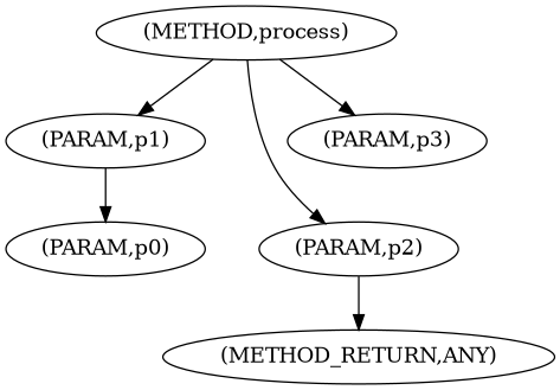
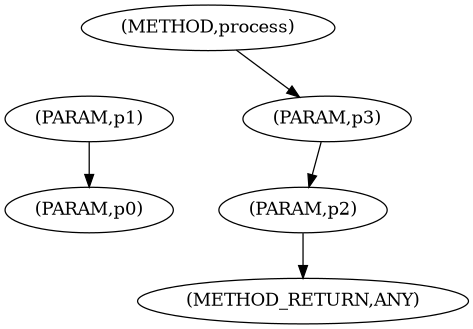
  digraph {
    n1 [label=<(METHOD,process)>]
    n2 [label=<(PARAM,p1)>]
    n3 [label=<(PARAM,p2)>]
    n4 [label=<(PARAM,p3)>]
    n5 [label=<(PARAM,p0)>]
    n6 [label=<(METHOD_RETURN,ANY)>]
-   n1 -> n2
-   n1 -> n3
+   n4 -> n3
    n1 -> n4
    n2 -> n5
    n3 -> n6
  }
